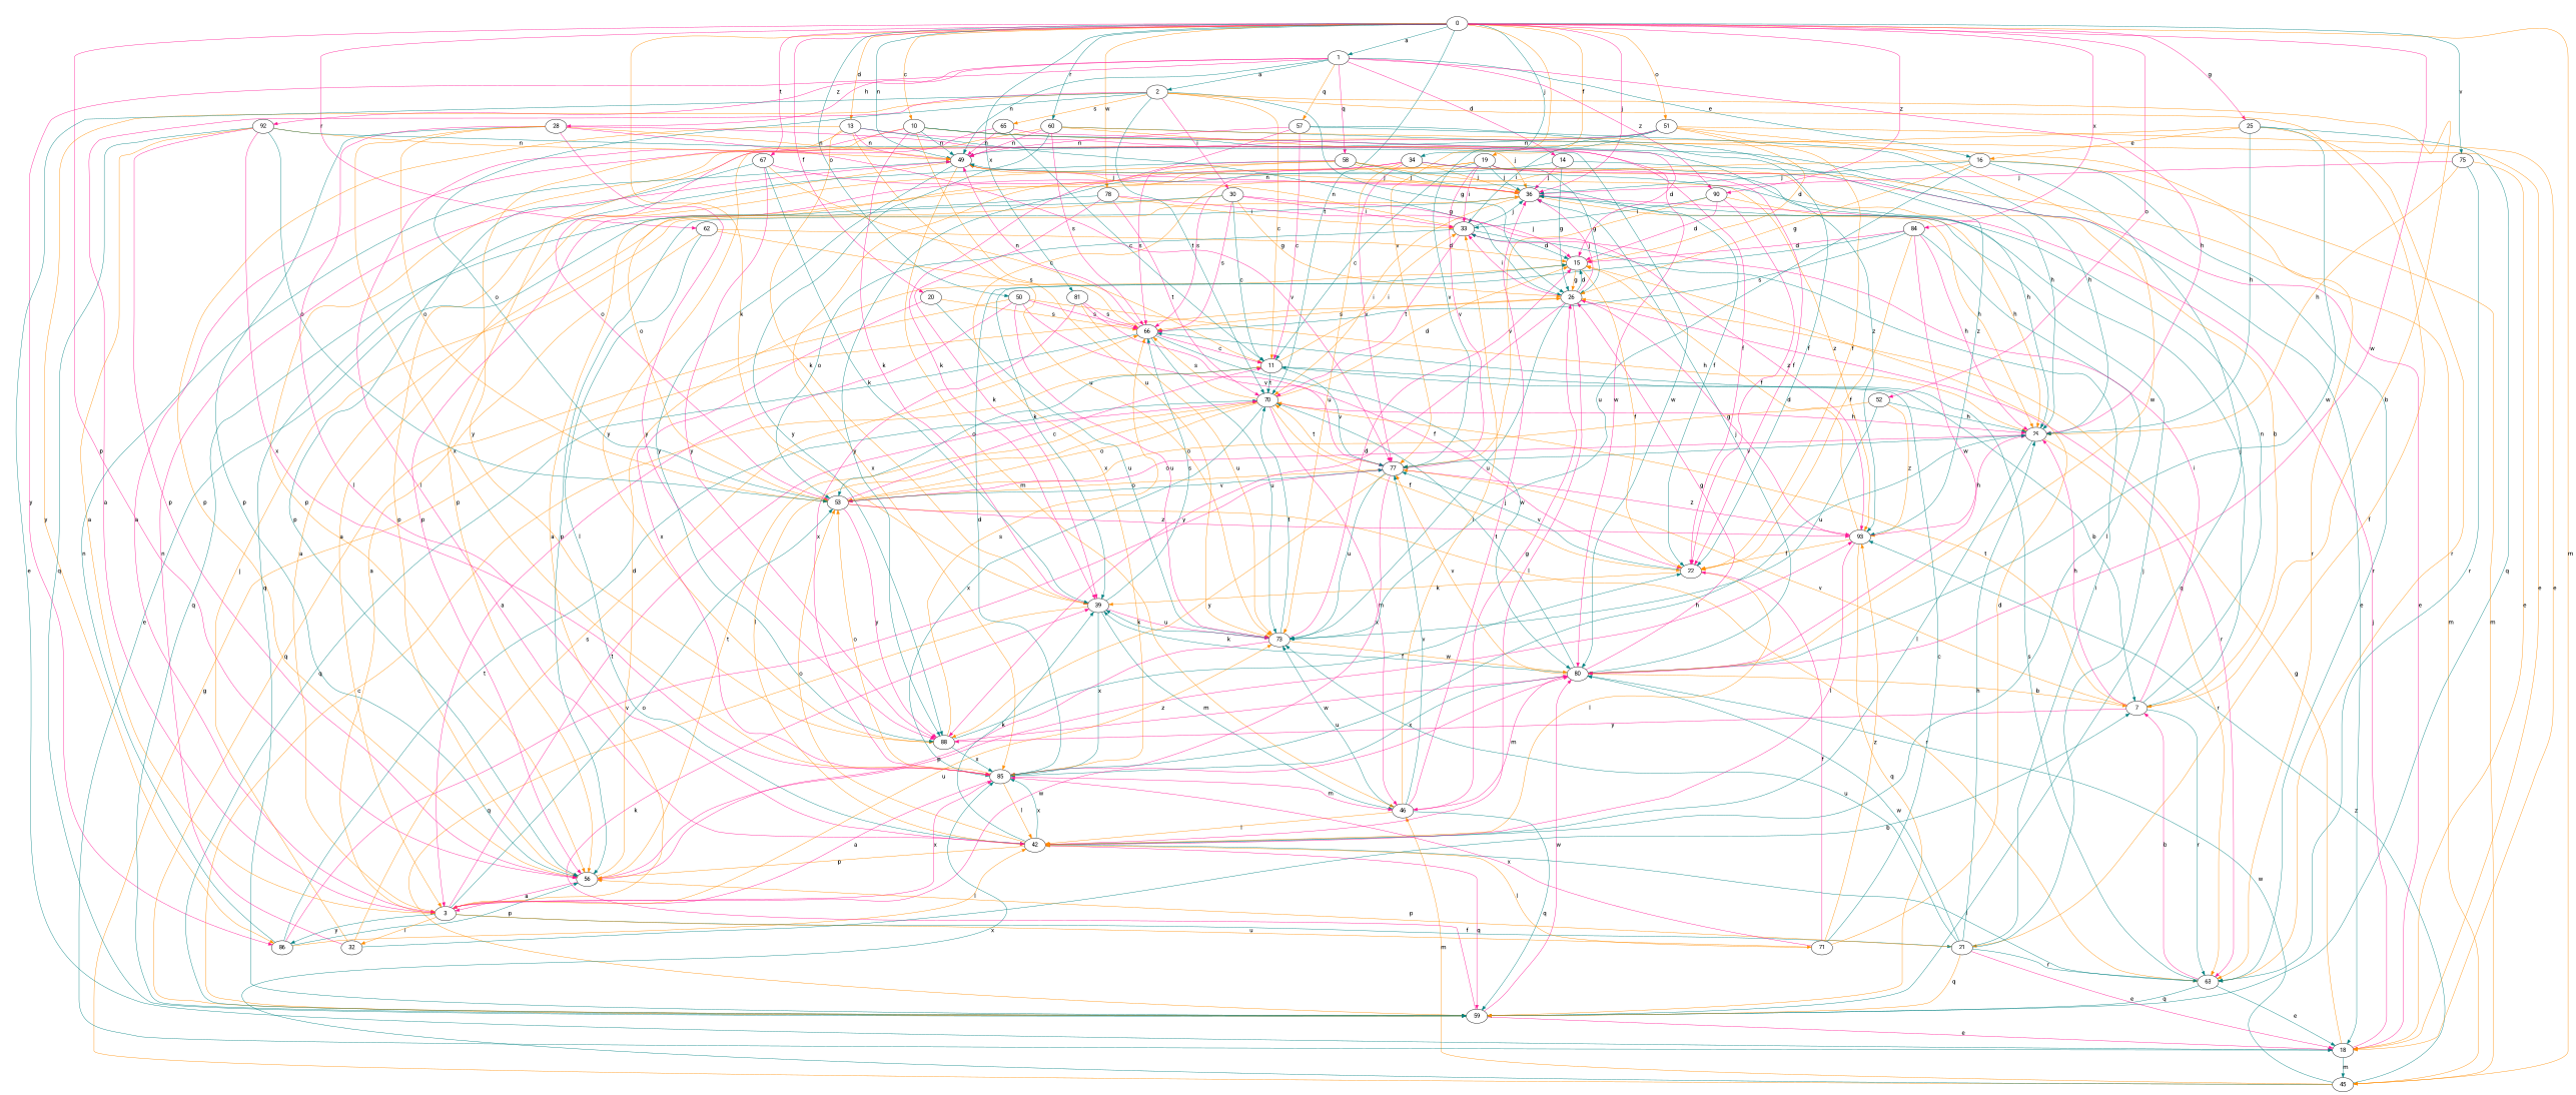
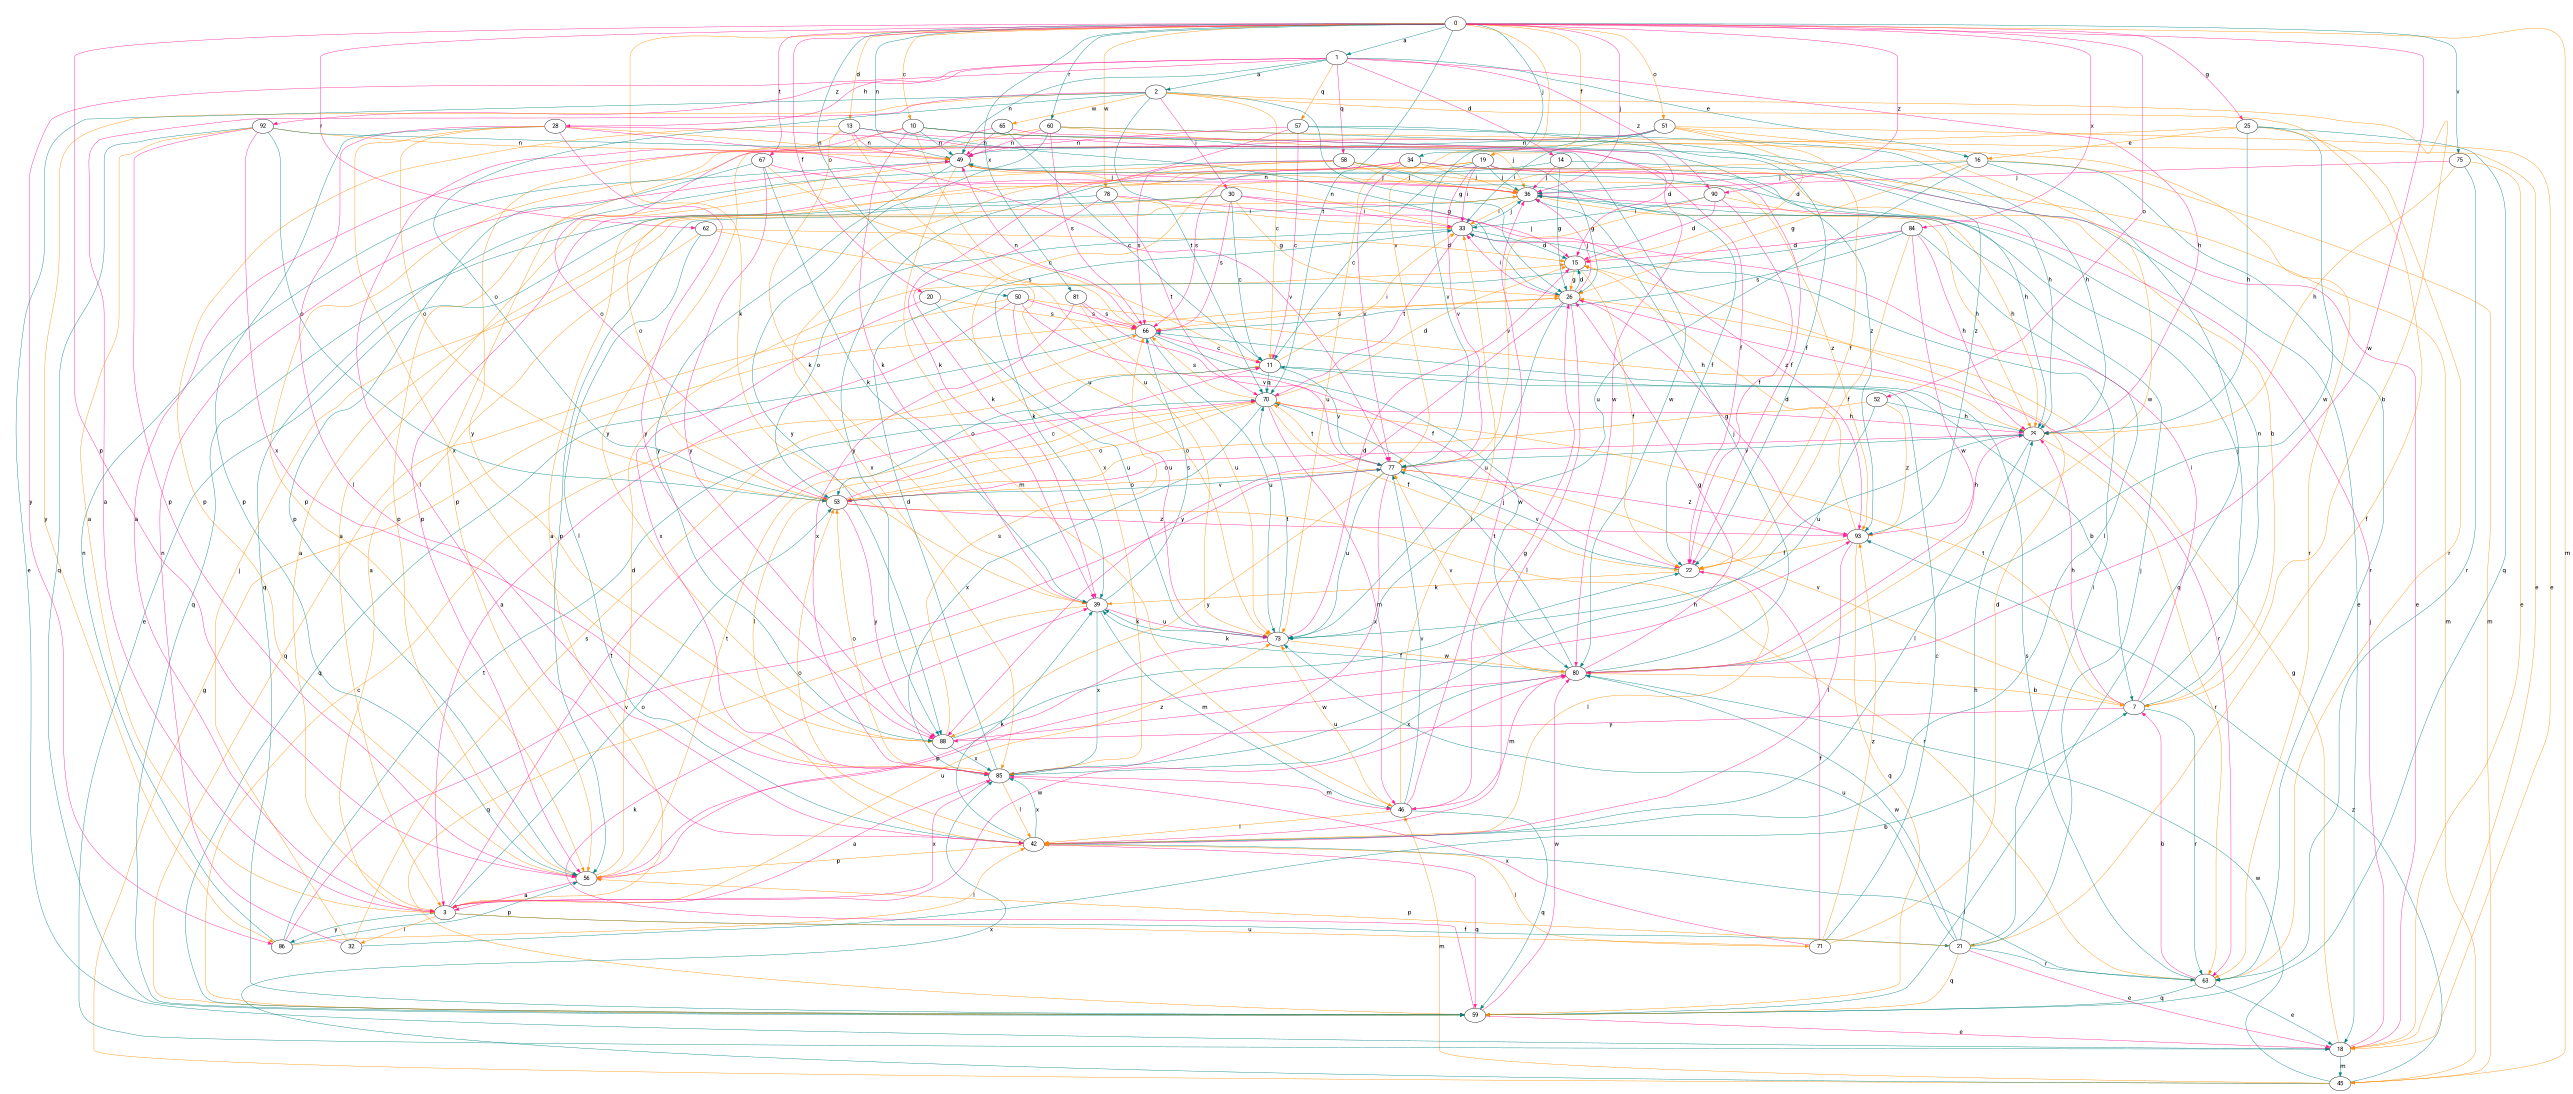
  strict digraph {
    fontname=Roboto
    node [fontname=Roboto]
    edge [color=teal fontname=Roboto]
    0
    1
    10
    13
    19
    20
    25
    34
    36
    39
    45
    49
    50
    51
    52
    56
    60
    62
    67
    70
    75
    77
    78
    80
    81
    84
    90
    16
    2
    14
    28
    29
    57
    58
    86
    92
    73
    63
    88
    42
    93
    26
    85
    59
    3
    11
    18
    33
    66
    22
    46
    53
    15
    7
    21
    30
    65
    32
    71
    0 -> 1 [label=a]
    0 -> 10 [color=darkorange label=c]
    0 -> 13 [color=darkorange label=d]
    0 -> 19 [color=darkorange label=f]
    0 -> 20 [color=deeppink label=f]
    0 -> 25 [color=deeppink label=g]
    0 -> 34 [label=j]
    0 -> 36 [color=deeppink label=j]
    0 -> 39 [color=darkorange label=k]
    0 -> 45 [color=darkorange label=m]
    0 -> 49 [label=n]
    0 -> 50 [label=o]
    0 -> 51 [color=darkorange label=o]
    0 -> 52 [color=deeppink label=o]
    0 -> 56 [color=deeppink label=p]
    0 -> 60 [label=r]
    0 -> 62 [color=deeppink label=r]
    0 -> 67 [color=deeppink label=t]
    0 -> 70 [label=t]
    0 -> 75 [label=v]
    0 -> 77 [color=darkorange label=v]
    0 -> 78 [color=darkorange label=w]
    0 -> 80 [color=deeppink label=w]
    0 -> 81 [label=x]
    0 -> 84 [color=deeppink label=x]
    0 -> 90 [color=deeppink label=z]
    1 -> 49 [label=n]
    1 -> 90 [color=deeppink label=z]
    1 -> 16 [label=e]
    1 -> 2 [label=a]
    1 -> 14 [color=deeppink label=d]
    1 -> 28 [color=deeppink label=h]
    1 -> 29 [color=deeppink label=h]
    1 -> 57 [color=darkorange label=q]
    1 -> 58 [color=deeppink label=q]
    1 -> 86 [color=deeppink label=y]
    1 -> 92 [color=deeppink label=z]
    10 -> 39 [color=deeppink label=k]
    10 -> 49 [label=n]
    10 -> 29 [label=h]
    10 -> 73 [color=darkorange label=u]
    10 -> 63 [color=darkorange label=r]
    10 -> 88 [color=darkorange label=y]
    10 -> 42 [color=deeppink label=l]
    10 -> 93 [label=z]
    13 -> 39 [color=darkorange label=k]
    13 -> 49 [color=deeppink label=n]
    13 -> 56 [color=darkorange label=p]
    13 -> 80 [color=deeppink label=w]
    13 -> 73 [color=darkorange label=u]
    13 -> 88 [color=darkorange label=y]
    13 -> 26 [label=g]
    19 -> 36 [label=j]
    19 -> 45 [color=darkorange label=m]
    19 -> 77 [color=deeppink label=v]
    19 -> 26 [label=g]
    19 -> 85 [color=darkorange label=x]
    19 -> 3 [color=darkorange label=a]
    19 -> 11 [label=c]
    19 -> 18 [color=deeppink label=e]
    19 -> 33 [color=deeppink label=i]
    20 -> 73 [label=u]
    20 -> 85 [color=deeppink label=x]
    20 -> 66 [color=darkorange label=s]
    25 -> 56 [color=darkorange label=p]
    25 -> 80 [label=w]
    25 -> 16 [color=darkorange label=e]
    25 -> 29 [label=h]
    25 -> 63 [color=darkorange label=r]
    25 -> 59 [label=q]
    34 -> 36 [color=darkorange label=j]
    34 -> 56 [color=deeppink label=p]
    34 -> 77 [color=deeppink label=v]
    34 -> 29 [label=h]
    34 -> 73 [color=darkorange label=u]
    34 -> 66 [color=deeppink label=s]
    34 -> 22 [color=deeppink label=f]
    36 -> 49 [color=deeppink label=n]
    36 -> 56 [label=p]
    36 -> 29 [color=darkorange label=h]
-   36 -> 70 [color=darkorange label=i]
+   36 -> 33 [color=darkorange label=i]
    39 -> 73 [color=deeppink label=u]
    39 -> 85 [label=x]
    39 -> 59 [color=darkorange label=q]
    39 -> 66 [label=s]
    39 -> 46 [label=m]
    45 -> 80 [label=w]
    45 -> 93 [label=z]
    45 -> 26 [color=darkorange label=g]
    45 -> 85 [label=x]
    45 -> 46 [color=darkorange label=m]
    49 -> 36 [color=darkorange label=j]
    49 -> 56 [color=darkorange label=p]
    49 -> 88 [label=y]
    49 -> 46 [color=darkorange label=m]
    50 -> 29 [color=darkorange label=h]
    50 -> 73 [color=deeppink label=u]
    50 -> 59 [color=darkorange label=q]
    50 -> 3 [color=deeppink label=a]
    50 -> 66 [color=deeppink label=s]
    50 -> 22 [color=deeppink label=f]
    51 -> 49 [label=n]
    51 -> 77 [label=v]
    51 -> 80 [color=darkorange label=w]
    51 -> 18 [color=darkorange label=e]
    51 -> 33 [label=i]
    51 -> 22 [color=darkorange label=f]
    51 -> 53 [color=deeppink label=o]
    51 -> 15 [color=darkorange label=d]
    52 -> 29 [label=h]
    52 -> 73 [label=u]
    52 -> 93 [color=darkorange label=z]
    52 -> 53 [color=darkorange label=o]
    56 -> 70 [color=darkorange label=t]
    56 -> 93 [color=deeppink label=z]
    56 -> 3 [color=deeppink label=a]
    56 -> 15 [color=darkorange label=d]
    60 -> 36 [color=darkorange label=j]
    60 -> 49 [color=deeppink label=n]
    60 -> 56 [color=darkorange label=p]
    60 -> 88 [label=y]
    60 -> 93 [label=z]
    60 -> 18 [color=darkorange label=e]
    60 -> 66 [color=deeppink label=s]
    62 -> 42 [label=l]
    62 -> 3 [color=darkorange label=a]
    62 -> 66 [color=darkorange label=s]
    62 -> 15 [color=darkorange label=d]
    67 -> 36 [color=deeppink label=j]
    67 -> 39 [label=k]
    67 -> 56 [label=p]
    67 -> 88 [color=deeppink label=y]
    67 -> 11 [color=darkorange label=c]
    70 -> 29 [color=deeppink label=h]
    70 -> 42 [color=darkorange label=l]
    70 -> 85 [label=x]
    70 -> 66 [color=darkorange label=s]
    70 -> 22 [color=darkorange label=f]
    70 -> 46 [color=deeppink label=m]
    70 -> 53 [color=darkorange label=o]
    70 -> 15 [color=darkorange label=d]
    75 -> 36 [color=deeppink label=j]
    75 -> 29 [color=darkorange label=h]
    75 -> 63 [label=r]
    75 -> 18 [color=darkorange label=e]
    77 -> 70 [color=darkorange label=t]
    77 -> 73 [label=u]
    77 -> 88 [color=darkorange label=y]
    77 -> 93 [color=deeppink label=z]
    77 -> 85 [color=deeppink label=x]
    77 -> 53 [color=darkorange label=o]
    78 -> 39 [color=deeppink label=k]
    78 -> 70 [color=deeppink label=t]
    78 -> 93 [color=deeppink label=z]
    78 -> 59 [label=q]
    78 -> 33 [color=darkorange label=i]
    80 -> 36 [label=j]
    80 -> 39 [label=k]
    80 -> 70 [label=t]
    80 -> 77 [color=darkorange label=v]
    80 -> 26 [color=deeppink label=g]
    80 -> 85 [label=x]
    80 -> 46 [color=deeppink label=m]
    80 -> 7 [color=darkorange label=b]
    81 -> 77 [color=deeppink label=v]
    81 -> 73 [color=darkorange label=u]
    81 -> 85 [color=deeppink label=x]
    81 -> 66 [color=deeppink label=s]
    84 -> 39 [label=k]
    84 -> 80 [color=deeppink label=w]
    84 -> 29 [color=deeppink label=h]
    84 -> 42 [label=l]
    84 -> 66 [label=s]
    84 -> 22 [color=darkorange label=f]
    84 -> 15 [color=deeppink label=d]
    90 -> 77 [color=darkorange label=v]
    90 -> 29 [color=darkorange label=h]
    90 -> 33 [label=i]
    90 -> 22 [color=deeppink label=f]
    90 -> 15 [color=deeppink label=d]
    16 -> 36 [label=j]
    16 -> 45 [color=darkorange label=m]
    16 -> 73 [label=u]
    16 -> 63 [label=r]
    16 -> 26 [color=darkorange label=g]
    16 -> 85 [color=darkorange label=x]
    16 -> 59 [label=q]
    2 -> 70 [label=t]
    2 -> 86 [color=darkorange label=y]
    2 -> 26 [label=g]
    2 -> 3 [color=deeppink label=a]
    2 -> 11 [color=darkorange label=c]
    2 -> 18 [label=e]
    2 -> 53 [label=o]
    2 -> 7 [color=darkorange label=b]
    2 -> 21 [color=darkorange label=f]
    2 -> 30 [color=deeppink label=i]
-   2 -> 65 [color=darkorange label=s]
+   2 -> 65 [color=darkorange label=w]
    14 -> 36 [color=deeppink label=j]
    14 -> 88 [label=y]
    14 -> 26 [label=g]
    14 -> 18 [label=e]
    28 -> 49 [color=darkorange label=n]
    28 -> 56 [label=p]
    28 -> 77 [color=deeppink label=v]
    28 -> 88 [color=deeppink label=y]
    28 -> 42 [color=deeppink label=l]
    28 -> 85 [color=darkorange label=x]
    28 -> 22 [color=deeppink label=f]
    28 -> 53 [color=darkorange label=o]
    29 -> 77 [label=v]
    29 -> 63 [color=darkorange label=r]
    29 -> 42 [label=l]
    29 -> 53 [color=deeppink label=o]
    57 -> 39 [color=deeppink label=k]
    57 -> 49 [color=deeppink label=n]
    57 -> 29 [label=h]
    57 -> 11 [color=deeppink label=c]
    57 -> 22 [label=f]
    58 -> 36 [color=darkorange label=j]
    58 -> 93 [color=darkorange label=z]
    58 -> 59 [label=q]
    58 -> 3 [color=darkorange label=a]
    58 -> 66 [color=deeppink label=s]
    58 -> 22 [label=f]
    58 -> 53 [color=darkorange label=o]
    58 -> 7 [color=darkorange label=b]
    86 -> 49 [label=n]
    86 -> 56 [label=p]
    86 -> 70 [label=t]
    86 -> 77 [color=deeppink label=v]
    86 -> 42 [color=darkorange label=l]
    92 -> 49 [color=darkorange label=n]
    92 -> 56 [color=deeppink label=p]
    92 -> 80 [label=w]
    92 -> 85 [color=deeppink label=x]
    92 -> 59 [label=q]
    92 -> 3 [color=darkorange label=a]
    92 -> 53 [label=o]
    73 -> 39 [label=k]
    73 -> 56 [color=deeppink label=p]
    73 -> 70 [label=t]
    73 -> 80 [color=darkorange label=w]
    73 -> 15 [color=deeppink label=d]
    63 -> 42 [label=l]
    63 -> 59 [label=q]
    63 -> 18 [label=e]
    63 -> 66 [label=s]
    63 -> 7 [color=deeppink label=b]
    88 -> 80 [color=deeppink label=w]
    88 -> 85 [label=x]
    88 -> 66 [color=darkorange label=s]
    88 -> 22 [label=f]
    42 -> 39 [label=k]
    42 -> 56 [color=darkorange label=p]
    42 -> 85 [label=x]
    42 -> 59 [color=deeppink label=q]
    42 -> 53 [color=darkorange label=o]
    93 -> 29 [color=deeppink label=h]
    93 -> 42 [color=deeppink label=l]
    93 -> 26 [color=deeppink label=g]
    93 -> 59 [color=darkorange label=q]
    93 -> 22 [color=darkorange label=f]
    93 -> 15 [color=darkorange label=d]
    26 -> 36 [color=deeppink label=j]
    26 -> 73 [label=u]
    26 -> 63 [color=deeppink label=r]
    26 -> 88 [color=deeppink label=y]
    26 -> 42 [color=deeppink label=l]
    26 -> 33 [color=deeppink label=i]
    26 -> 66 [color=darkorange label=s]
    26 -> 15 [label=d]
    85 -> 29 [label=h]
    85 -> 42 [color=darkorange label=l]
    85 -> 3 [color=deeppink label=a]
    85 -> 46 [color=deeppink label=m]
    85 -> 53 [color=darkorange label=o]
-   85 -> 15 [label=d]
+   85 -> 33 [label=d]
    59 -> 39 [color=deeppink label=k]
    59 -> 80 [color=deeppink label=w]
    59 -> 11 [color=darkorange label=c]
    59 -> 18 [color=deeppink label=e]
    3 -> 70 [color=deeppink label=t]
    3 -> 80 [color=deeppink label=w]
    3 -> 86 [label=y]
    3 -> 73 [color=darkorange label=u]
    3 -> 85 [color=deeppink label=x]
    3 -> 53 [label=o]
    3 -> 21 [label=f]
    3 -> 32 [color=darkorange label=i]
    3 -> 71 [color=darkorange label=u]
-   11 -> 70 [label=t]
+   11 -> 70 [label=q]
    11 -> 77 [label=v]
    11 -> 33 [color=darkorange label=i]
    11 -> 53 [label=o]
    11 -> 7 [label=b]
    18 -> 36 [color=deeppink label=j]
    18 -> 45 [label=m]
    18 -> 26 [color=darkorange label=g]
    33 -> 36 [label=j]
    33 -> 49 [color=darkorange label=n]
    33 -> 70 [color=deeppink label=t]
    33 -> 53 [label=o]
    33 -> 15 [label=d]
    66 -> 49 [color=deeppink label=n]
    66 -> 80 [label=w]
    66 -> 73 [label=u]
    66 -> 59 [label=q]
    66 -> 11 [color=deeppink label=c]
    22 -> 39 [color=darkorange label=k]
    22 -> 77 [label=v]
    22 -> 42 [color=darkorange label=l]
    46 -> 36 [color=deeppink label=j]
    46 -> 77 [label=v]
-   46 -> 73 [label=u]
+   46 -> 73 [color=darkorange label=u]
    46 -> 42 [color=darkorange label=l]
    46 -> 26 [color=deeppink label=g]
    46 -> 59 [label=q]
    46 -> 33 [color=darkorange label=i]
    53 -> 77 [label=v]
    53 -> 63 [color=darkorange label=r]
    53 -> 88 [color=deeppink label=y]
    53 -> 93 [color=deeppink label=z]
    53 -> 11 [color=deeppink label=c]
    15 -> 26 [color=darkorange label=g]
    15 -> 22 [color=darkorange label=f]
    7 -> 36 [label=j]
    7 -> 49 [label=n]
    7 -> 70 [color=darkorange label=t]
    7 -> 77 [color=darkorange label=v]
    7 -> 29 [color=deeppink label=h]
    7 -> 63 [label=r]
    7 -> 88 [color=deeppink label=y]
    7 -> 33 [color=deeppink label=i]
    21 -> 36 [label=j]
    21 -> 56 [color=darkorange label=p]
    21 -> 80 [label=w]
    21 -> 29 [label=h]
    21 -> 73 [label=u]
    21 -> 63 [label=r]
    21 -> 59 [color=darkorange label=q]
    21 -> 18 [color=deeppink label=e]
    21 -> 33 [label=i]
    30 -> 26 [color=darkorange label=g]
    30 -> 3 [color=darkorange label=a]
    30 -> 11 [label=c]
    30 -> 18 [label=e]
    30 -> 33 [color=deeppink label=i]
    30 -> 66 [color=deeppink label=s]
    30 -> 15 [color=deeppink label=j]
    65 -> 49 [color=deeppink label=n]
    65 -> 3 [color=deeppink label=a]
    65 -> 11 [label=c]
    65 -> 15 [color=deeppink label=d]
    32 -> 36 [color=darkorange label=j]
    32 -> 49 [color=deeppink label=n]
    32 -> 66 [color=darkorange label=s]
    32 -> 7 [label=b]
    71 -> 42 [color=darkorange label=l]
    71 -> 93 [color=darkorange label=z]
    71 -> 85 [color=deeppink label=x]
    71 -> 11 [label=c]
    71 -> 22 [color=deeppink label=f]
    71 -> 15 [color=darkorange label=d]
  }
